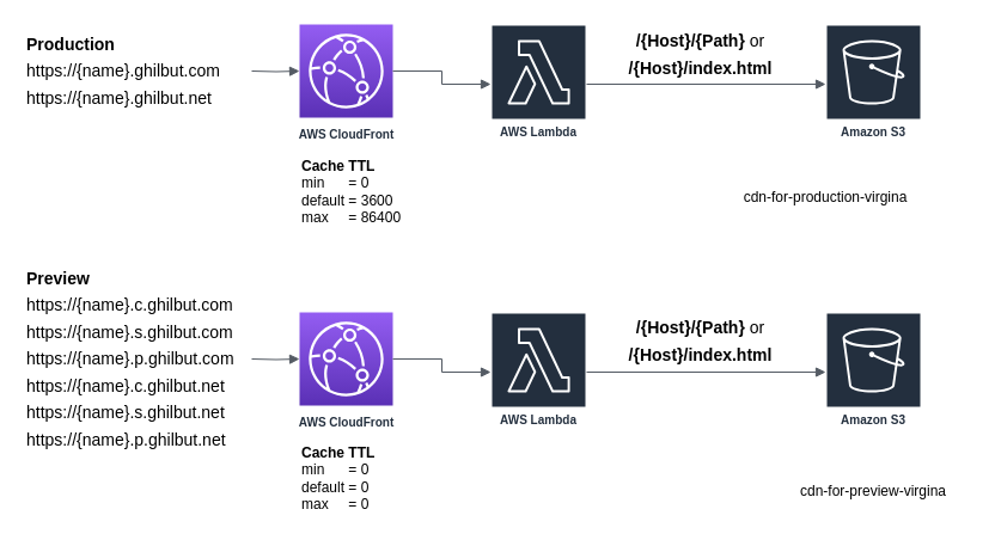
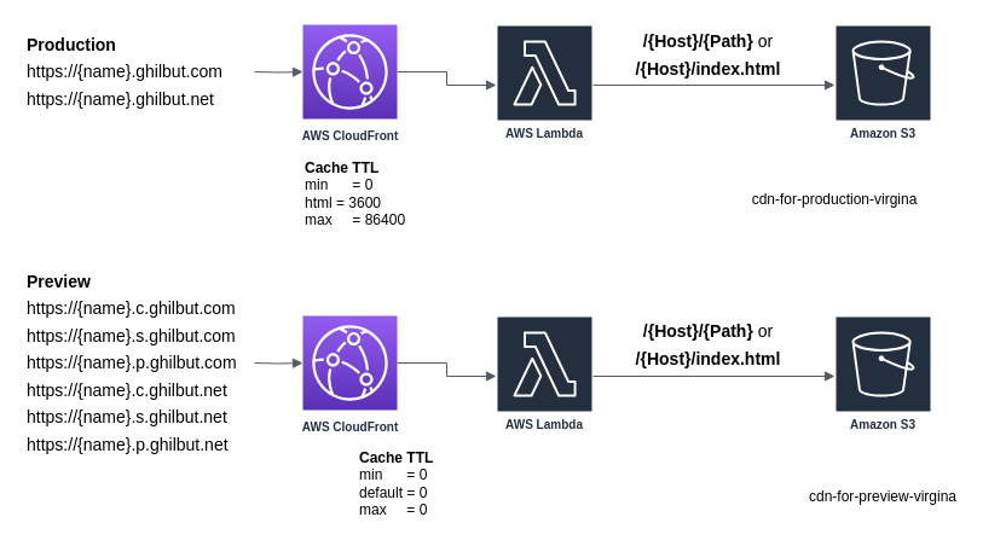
  <mxCell id="0" />
  <mxCell id="1" parent="0" />
  <mxCell id="2" value="&lt;font style=&quot;font-size: 10px&quot;&gt;&lt;b&gt;AWS CloudFront&lt;/b&gt;&lt;/font&gt;" style="points=[[0,0,0],[0.25,0,0],[0.5,0,0],[0.75,0,0],[1,0,0],[0,1,0],[0.25,1,0],[0.5,1,0],[0.75,1,0],[1,1,0],[0,0.25,0],[0,0.5,0],[0,0.75,0],[1,0.25,0],[1,0.5,0],[1,0.75,0]];outlineConnect=0;fontColor=#232F3E;gradientColor=#945DF2;gradientDirection=north;fillColor=#5A30B5;strokeColor=#ffffff;dashed=0;verticalLabelPosition=bottom;verticalAlign=top;align=center;html=1;fontSize=12;fontStyle=0;aspect=fixed;shape=mxgraph.aws4.resourceIcon;resIcon=mxgraph.aws4.cloudfront;" vertex="1" parent="1"><mxGeometry x="250" y="20" width="78" height="78" as="geometry" /></mxCell>
  <mxCell id="3" value="AWS Lambda" style="outlineConnect=0;fontColor=#232F3E;gradientColor=none;strokeColor=#ffffff;fillColor=#232F3E;dashed=0;verticalLabelPosition=middle;verticalAlign=bottom;align=center;html=1;whiteSpace=wrap;fontSize=10;fontStyle=1;spacing=3;shape=mxgraph.aws4.productIcon;prIcon=mxgraph.aws4.lambda;" vertex="1" parent="1"><mxGeometry x="410" y="20" width="80" height="100" as="geometry" /></mxCell>
  <mxCell id="4" value="Amazon S3" style="outlineConnect=0;fontColor=#232F3E;gradientColor=none;strokeColor=#ffffff;fillColor=#232F3E;dashed=0;verticalLabelPosition=middle;verticalAlign=bottom;align=center;html=1;whiteSpace=wrap;fontSize=10;fontStyle=1;spacing=3;shape=mxgraph.aws4.productIcon;prIcon=mxgraph.aws4.s3;" vertex="1" parent="1"><mxGeometry x="690" y="20" width="80" height="100" as="geometry" /></mxCell>
  <mxCell id="5" value="&lt;font style=&quot;font-size: 10px&quot;&gt;&lt;b&gt;AWS CloudFront&lt;/b&gt;&lt;/font&gt;" style="points=[[0,0,0],[0.25,0,0],[0.5,0,0],[0.75,0,0],[1,0,0],[0,1,0],[0.25,1,0],[0.5,1,0],[0.75,1,0],[1,1,0],[0,0.25,0],[0,0.5,0],[0,0.75,0],[1,0.25,0],[1,0.5,0],[1,0.75,0]];outlineConnect=0;fontColor=#232F3E;gradientColor=#945DF2;gradientDirection=north;fillColor=#5A30B5;strokeColor=#ffffff;dashed=0;verticalLabelPosition=bottom;verticalAlign=top;align=center;html=1;fontSize=12;fontStyle=0;aspect=fixed;shape=mxgraph.aws4.resourceIcon;resIcon=mxgraph.aws4.cloudfront;" vertex="1" parent="1"><mxGeometry x="250" y="261" width="78" height="78" as="geometry" /></mxCell>
  <mxCell id="6" value="" style="edgeStyle=orthogonalEdgeStyle;html=1;endArrow=block;elbow=vertical;startArrow=none;endFill=1;strokeColor=#545B64;rounded=0;entryX=0;entryY=0.5;entryDx=0;entryDy=0;entryPerimeter=0;" edge="1" parent="1" target="2"><mxGeometry width="100" relative="1" as="geometry"><mxPoint x="210" y="59" as="sourcePoint" /><mxPoint x="230" y="50" as="targetPoint" /></mxGeometry></mxCell>
  <mxCell id="7" value="&lt;font style=&quot;font-size: 14px ; line-height: 160%&quot;&gt;&lt;b&gt;Production&lt;br&gt;&lt;/b&gt;https://{name}.ghilbut.com&lt;br&gt;https://{name}.ghilbut.net&lt;br&gt;&lt;/font&gt;" style="text;html=1;align=left;verticalAlign=middle;resizable=0;points=[];autosize=1;strokeColor=none;" vertex="1" parent="1"><mxGeometry x="20" y="24" width="180" height="70" as="geometry" /></mxCell>
  <mxCell id="8" value="&lt;font style=&quot;font-size: 14px ; line-height: 160%&quot;&gt;&lt;b&gt;Preview&lt;/b&gt;&lt;br&gt;https://{name}.c.ghilbut.com&lt;br&gt;https://{name}.s.ghilbut.com&lt;br&gt;https://{name}.p.ghilbut.com&lt;br&gt;https://{name}.c.ghilbut.net&lt;br&gt;https://{name}.s.ghilbut.net&lt;br&gt;https://{name}.p.ghilbut.net&lt;br&gt;&lt;/font&gt;" style="text;html=1;align=left;verticalAlign=middle;resizable=0;points=[];autosize=1;strokeColor=none;" vertex="1" parent="1"><mxGeometry x="20" y="220" width="190" height="160" as="geometry" /></mxCell>
  <mxCell id="9" value="" style="edgeStyle=orthogonalEdgeStyle;html=1;endArrow=block;elbow=vertical;startArrow=none;endFill=1;strokeColor=#545B64;rounded=0;entryX=0;entryY=0.5;entryDx=0;entryDy=0;entryPerimeter=0;" edge="1" parent="1" target="5"><mxGeometry width="100" relative="1" as="geometry"><mxPoint x="210" y="300" as="sourcePoint" /><mxPoint x="260" y="150" as="targetPoint" /></mxGeometry></mxCell>
  <mxCell id="10" value="" style="edgeStyle=orthogonalEdgeStyle;html=1;endArrow=block;elbow=vertical;startArrow=none;endFill=1;strokeColor=#545B64;rounded=0;" edge="1" parent="1" source="3" target="4"><mxGeometry width="100" relative="1" as="geometry"><mxPoint x="590" y="12" as="sourcePoint" /><mxPoint x="690" y="12" as="targetPoint" /></mxGeometry></mxCell>
  <mxCell id="11" value="&lt;font style=&quot;font-size: 14px ; line-height: 160%&quot;&gt;&lt;b&gt;/{Host}/{Path}&lt;/b&gt; or&lt;br&gt;&lt;b&gt;/{Host}/index.html&lt;/b&gt;&lt;br&gt;&lt;/font&gt;" style="text;html=1;align=center;verticalAlign=middle;resizable=0;points=[];autosize=1;strokeColor=none;" vertex="1" parent="1"><mxGeometry x="515" y="20" width="140" height="50" as="geometry" /></mxCell>
  <mxCell id="12" value="AWS Lambda" style="outlineConnect=0;fontColor=#232F3E;gradientColor=none;strokeColor=#ffffff;fillColor=#232F3E;dashed=0;verticalLabelPosition=middle;verticalAlign=bottom;align=center;html=1;whiteSpace=wrap;fontSize=10;fontStyle=1;spacing=3;shape=mxgraph.aws4.productIcon;prIcon=mxgraph.aws4.lambda;" vertex="1" parent="1"><mxGeometry x="410" y="261" width="80" height="100" as="geometry" /></mxCell>
  <mxCell id="13" value="Amazon S3" style="outlineConnect=0;fontColor=#232F3E;gradientColor=none;strokeColor=#ffffff;fillColor=#232F3E;dashed=0;verticalLabelPosition=middle;verticalAlign=bottom;align=center;html=1;whiteSpace=wrap;fontSize=10;fontStyle=1;spacing=3;shape=mxgraph.aws4.productIcon;prIcon=mxgraph.aws4.s3;" vertex="1" parent="1"><mxGeometry x="690" y="261" width="80" height="100" as="geometry" /></mxCell>
  <mxCell id="14" value="" style="edgeStyle=orthogonalEdgeStyle;html=1;endArrow=block;elbow=vertical;startArrow=none;endFill=1;strokeColor=#545B64;rounded=0;" edge="1" parent="1" source="12" target="13"><mxGeometry width="100" relative="1" as="geometry"><mxPoint x="590" y="253" as="sourcePoint" /><mxPoint x="690" y="253" as="targetPoint" /></mxGeometry></mxCell>
  <mxCell id="15" value="" style="edgeStyle=orthogonalEdgeStyle;html=1;endArrow=block;elbow=vertical;startArrow=none;endFill=1;strokeColor=#545B64;rounded=0;exitX=1;exitY=0.5;exitDx=0;exitDy=0;exitPerimeter=0;" edge="1" parent="1" source="2" target="3"><mxGeometry width="100" relative="1" as="geometry"><mxPoint x="220" y="69" as="sourcePoint" /><mxPoint x="400" y="59" as="targetPoint" /></mxGeometry></mxCell>
  <mxCell id="16" value="" style="edgeStyle=orthogonalEdgeStyle;html=1;endArrow=block;elbow=vertical;startArrow=none;endFill=1;strokeColor=#545B64;rounded=0;" edge="1" parent="1" source="5" target="12"><mxGeometry width="100" relative="1" as="geometry"><mxPoint x="338" y="30" as="sourcePoint" /><mxPoint x="420" y="41" as="targetPoint" /></mxGeometry></mxCell>
  <mxCell id="17" value="cdn-for-preview-virgina" style="text;html=1;strokeColor=none;fillColor=none;align=center;verticalAlign=middle;whiteSpace=wrap;rounded=0;" vertex="1" parent="1"><mxGeometry x="650" y="396" width="160" height="30" as="geometry" /></mxCell>
  <mxCell id="18" value="cdn-for-production-virgina" style="text;html=1;strokeColor=none;fillColor=none;align=center;verticalAlign=middle;whiteSpace=wrap;rounded=0;" vertex="1" parent="1"><mxGeometry x="610" y="150" width="160" height="30" as="geometry" /></mxCell>
- <mxCell id="19" value="&lt;b&gt;Cache TTL&lt;br&gt;&lt;/b&gt;min&amp;nbsp; &amp;nbsp; &amp;nbsp; = 0&lt;br&gt;default = 3600&lt;br&gt;max&amp;nbsp; &amp;nbsp; &amp;nbsp;= 86400" style="text;html=1;strokeColor=none;fillColor=none;align=left;verticalAlign=middle;whiteSpace=wrap;rounded=0;" vertex="1" parent="1"><mxGeometry x="250" y="130" width="92" height="60" as="geometry" /></mxCell>
- <mxCell id="20" value="&lt;b&gt;Cache TTL&lt;br&gt;&lt;/b&gt;min&amp;nbsp; &amp;nbsp; &amp;nbsp; = 0&lt;br&gt;default = 0&lt;br&gt;max&amp;nbsp; &amp;nbsp; &amp;nbsp;= 0" style="text;html=1;strokeColor=none;fillColor=none;align=left;verticalAlign=middle;whiteSpace=wrap;rounded=0;" vertex="1" parent="1"><mxGeometry x="250" y="370" width="92" height="60" as="geometry" /></mxCell>
+ <mxCell id="19" value="&lt;b&gt;Cache TTL&lt;br&gt;&lt;/b&gt;min&amp;nbsp; &amp;nbsp; &amp;nbsp; = 0&lt;br&gt;html = 3600&lt;br&gt;max&amp;nbsp; &amp;nbsp; &amp;nbsp;= 86400" style="text;html=1;strokeColor=none;fillColor=none;align=left;verticalAlign=middle;whiteSpace=wrap;rounded=0;" vertex="1" parent="1"><mxGeometry x="250" y="130" width="92" height="60" as="geometry" /></mxCell>
+ <mxCell id="20" value="&lt;b&gt;Cache TTL&lt;br&gt;&lt;/b&gt;min&amp;nbsp; &amp;nbsp; &amp;nbsp; = 0&lt;br&gt;default = 0&lt;br&gt;max&amp;nbsp; &amp;nbsp; &amp;nbsp;= 0" style="text;html=1;strokeColor=none;fillColor=none;align=left;verticalAlign=middle;whiteSpace=wrap;rounded=0;" vertex="1" parent="1"><mxGeometry x="295" y="370" width="92" height="60" as="geometry" /></mxCell>
  <mxCell id="21" value="&lt;font style=&quot;font-size: 14px ; line-height: 160%&quot;&gt;&lt;b&gt;/{Host}/{Path}&lt;/b&gt; or&lt;br&gt;&lt;b&gt;/{Host}/index.html&lt;/b&gt;&lt;br&gt;&lt;/font&gt;" style="text;html=1;align=center;verticalAlign=middle;resizable=0;points=[];autosize=1;strokeColor=none;" vertex="1" parent="1"><mxGeometry x="515" y="260" width="140" height="50" as="geometry" /></mxCell>
